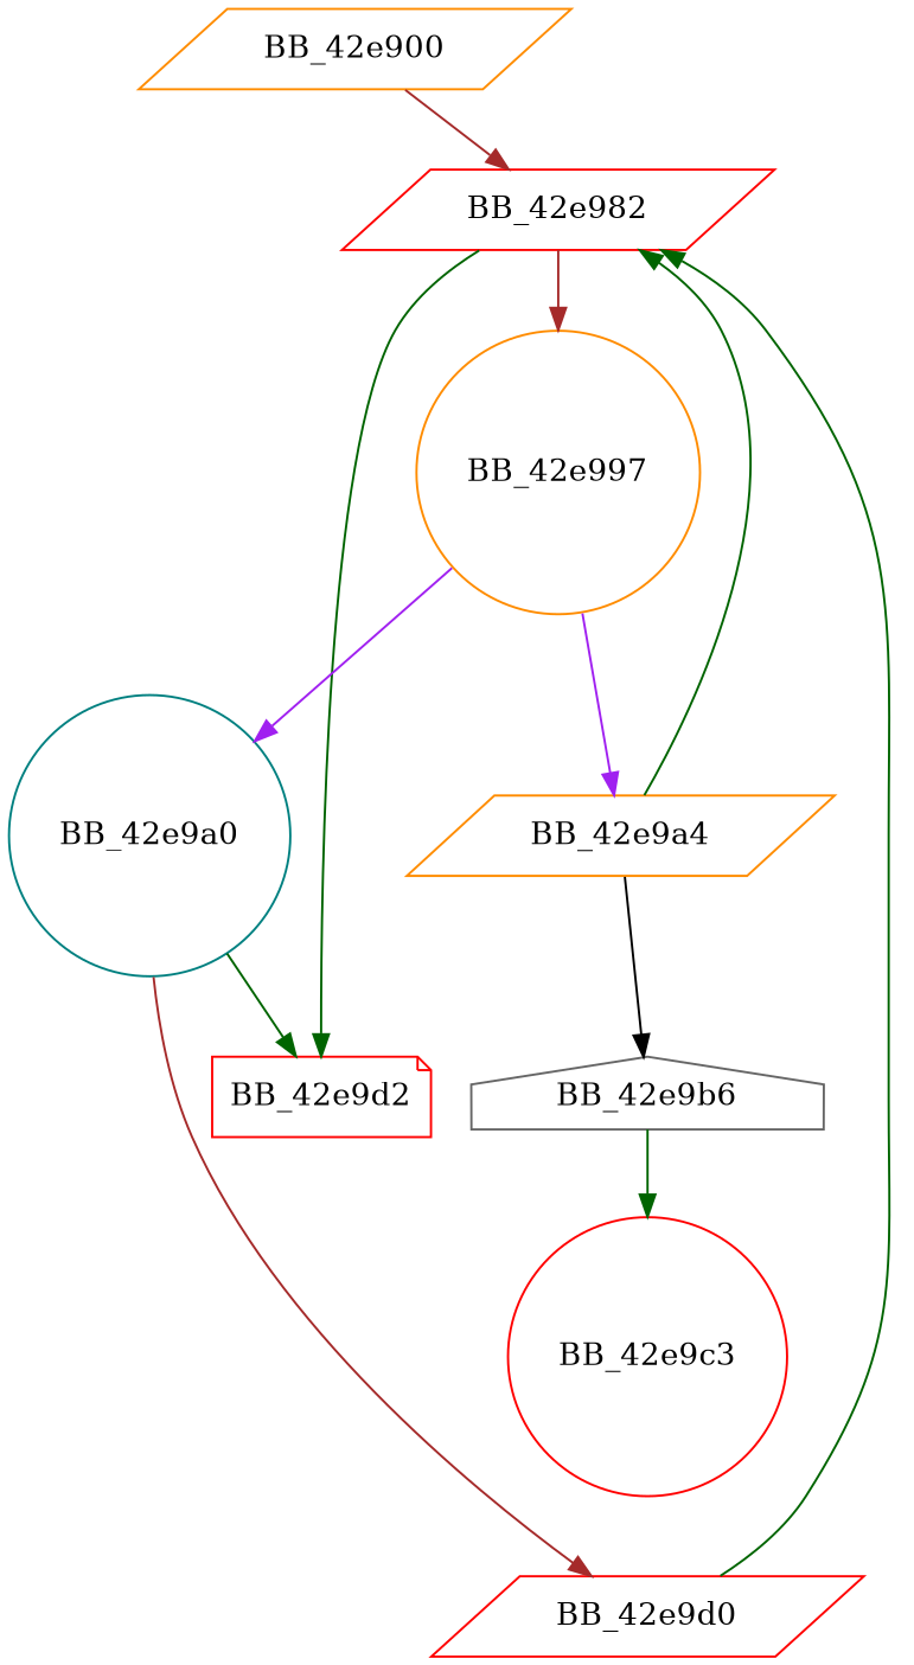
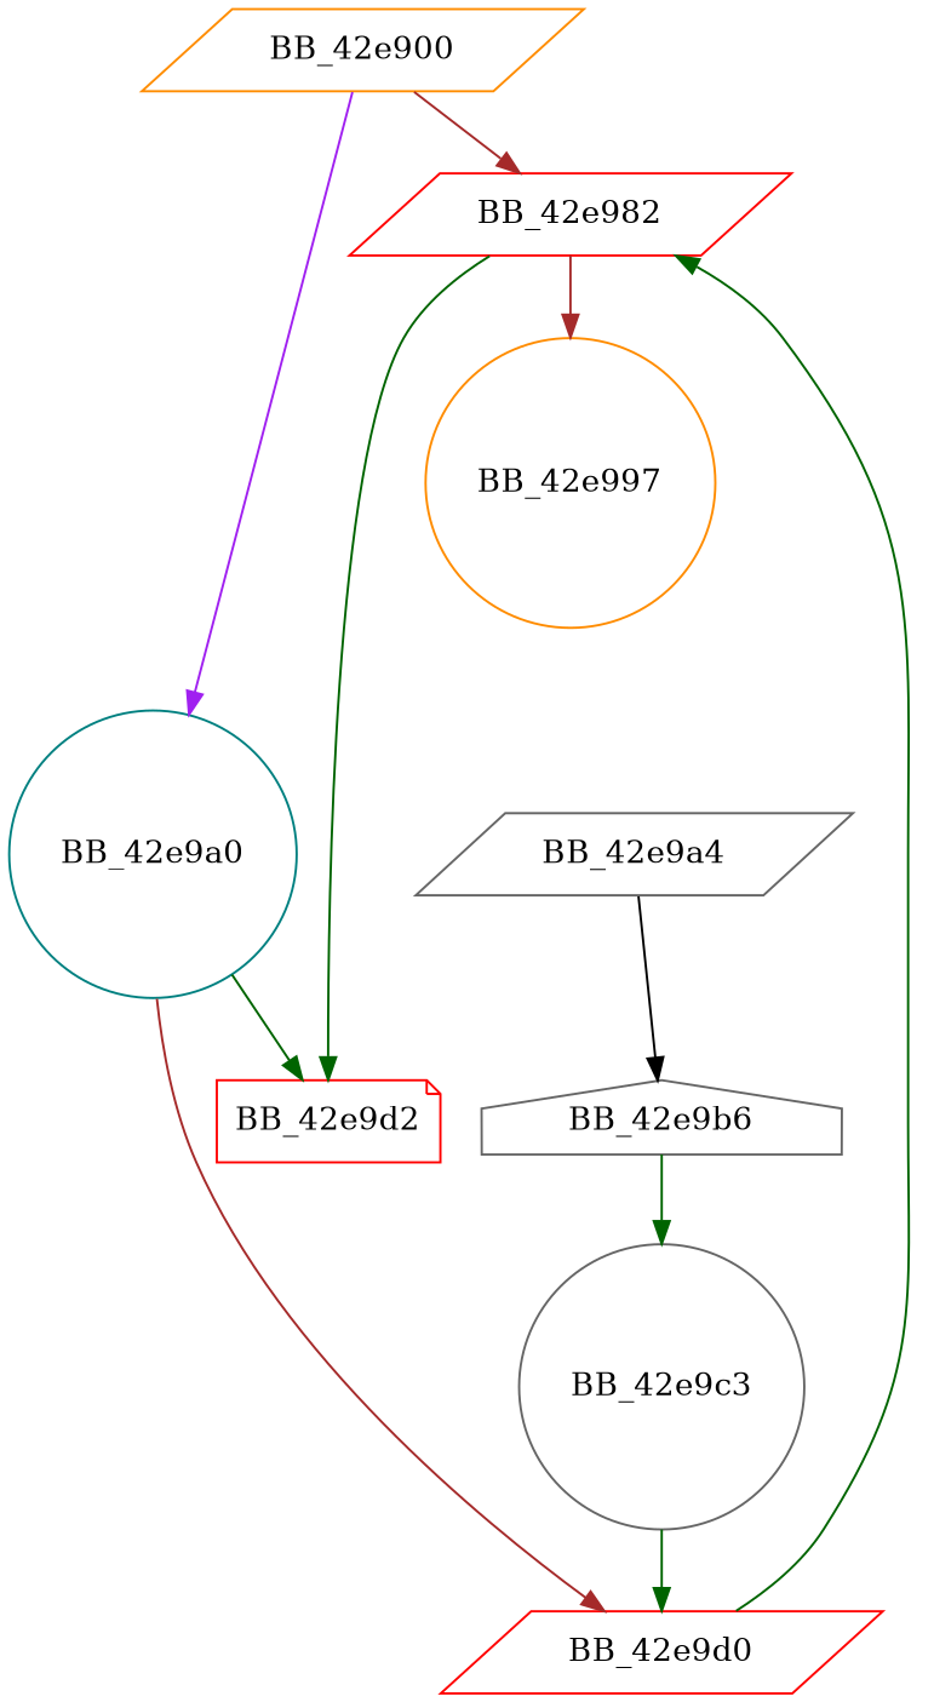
  digraph {
    node [color=red shape=parallelogram]
    edge [color=darkgreen]
    n1 [color=darkorange label=BB_42e900]
    BB_42e982
    BB_42e997 [color=darkorange shape=circle]
    BB_42e9d2 [shape=note]
    BB_42e9a0 [color=teal shape=circle]
-   BB_42e9a4 [color=darkorange]
+   BB_42e9a4 [color=gray40]
    BB_42e9d0
    BB_42e9b6 [color=gray40 shape=house]
-   BB_42e9c3 [shape=circle]
+   BB_42e9c3 [color=gray40 shape=circle]
    n1 -> BB_42e982 [color=brown]
    BB_42e982 -> BB_42e997 [color=brown]
    BB_42e982 -> BB_42e9d2
-   BB_42e997 -> BB_42e9a0 [color=purple]
-   BB_42e997 -> BB_42e9a4 [color=purple]
+   n1 -> BB_42e9a0 [color=purple]
    BB_42e9a0 -> BB_42e9d2
    BB_42e9a0 -> BB_42e9d0 [color=brown]
-   BB_42e9a4 -> BB_42e982
    BB_42e9a4 -> BB_42e9b6 [color=black]
    BB_42e9d0 -> BB_42e982
    BB_42e9b6 -> BB_42e9c3
+   BB_42e9c3 -> BB_42e9d0
  }
